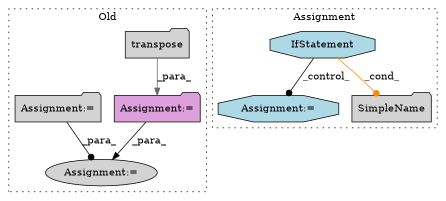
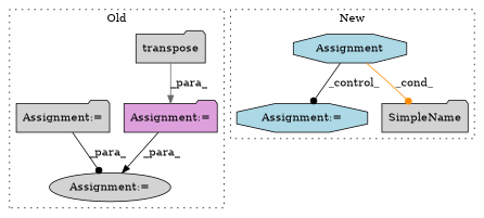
  digraph {
    node [a=7 fillcolor=lightgrey l=1 shape=folder style=filled]
    edge [arrowhead=dot color=black]
    n1 [a=32 l="15,2" label=transpose s="990,1034"]
    n2 [label="Assignment:=" s=1046 shape=ellipse]
    n3 [l=5 label="Assignment:=" s=862]
    n4 [fillcolor=plum label="Assignment:=" s=980]
-   n5 [a=25 fillcolor=lightblue l="4,2" label=IfStatement s="1901,1937" shape=octagon]
+   n5 [a=25 fillcolor=lightblue l="4,2" label=Assignment s="1901,1937" shape=octagon]
    n6 [fillcolor=lightblue label="Assignment:=" s=2203 shape=octagon]
    n7 [a=42 label=SimpleName l=""]
    subgraph cluster_1 {
      label=Old
      style=dotted
      n1
      n2
      n3
      n4
    }
    subgraph cluster_2 {
-     label=Assignment
+     label=New
      style=dotted
      n5
      n6
      n7
    }
    n1 -> n4 [arrowhead=normal color=gray40 label=_para_]
    n3 -> n2 [label=_para_]
    n4 -> n2 [arrowhead=normal label=_para_]
    n5 -> n6 [label=_control_]
    n5 -> n7 [color=darkorange label=_cond_]
  }
